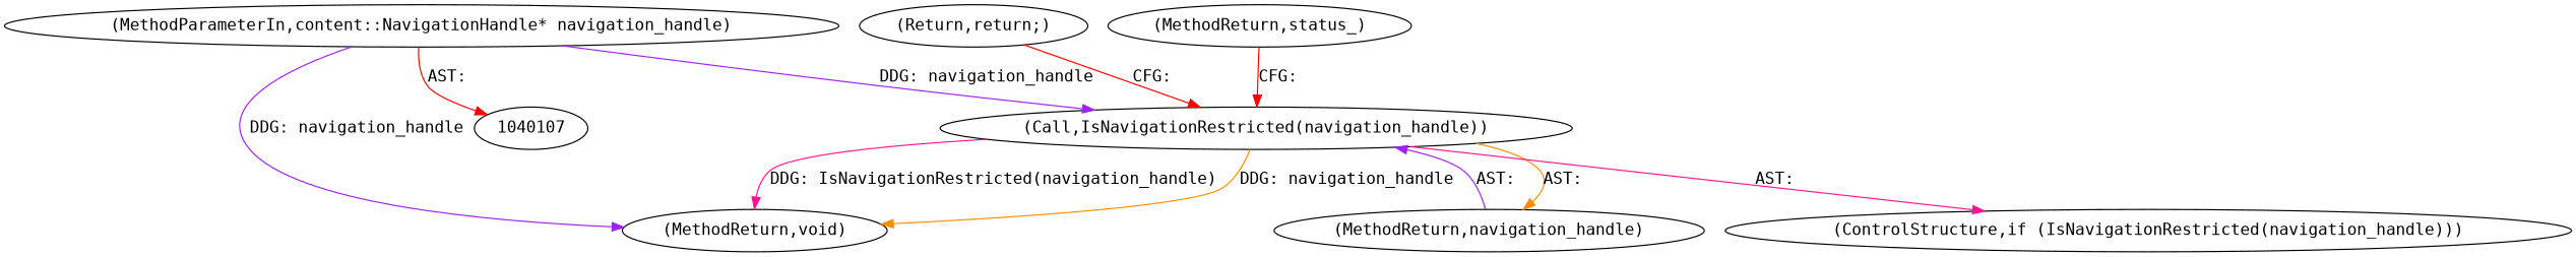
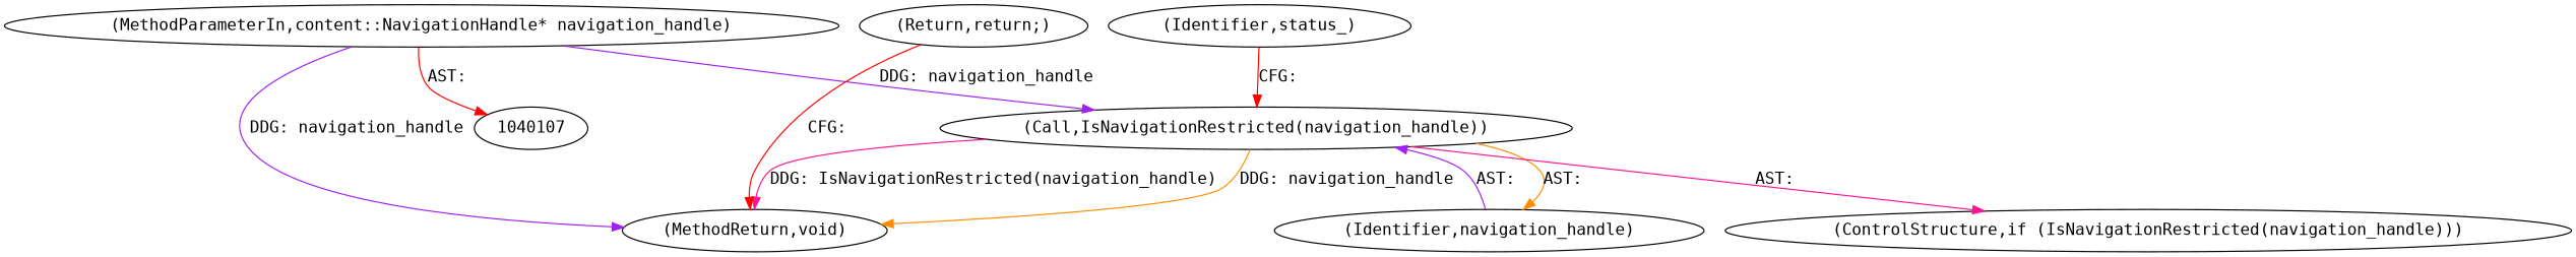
  digraph {
    fontname="DejaVu Sans Mono"
    node [fontname="DejaVu Sans Mono"]
    edge [color=purple fontname="DejaVu Sans Mono"]
    n1 [label="(Call,IsNavigationRestricted(navigation_handle))"]
-   n2 [label="(MethodReturn,navigation_handle)"]
+   n2 [label="(Identifier,navigation_handle)"]
    n3 [label="(ControlStructure,if (IsNavigationRestricted(navigation_handle)))"]
    n4 [label="(MethodReturn,void)"]
    n5 [label="(MethodParameterIn,content::NavigationHandle* navigation_handle)"]
    n6 [label=1040107]
-   n7 [label="(MethodReturn,status_)"]
+   n7 [label="(Identifier,status_)"]
    n8 [label="(Return,return;)"]
    n1 -> n2 [color=darkorange label="AST: "]
    n1 -> n3 [color=deeppink label="AST: "]
    n1 -> n4 [color=darkorange label="DDG: navigation_handle"]
    n1 -> n4 [color=deeppink label="DDG: IsNavigationRestricted(navigation_handle)"]
    n2 -> n1 [label="AST: "]
    n5 -> n1 [label="DDG: navigation_handle"]
    n5 -> n4 [label="DDG: navigation_handle"]
    n5 -> n6 [color=red label="AST: "]
    n7 -> n1 [color=red label="CFG: "]
-   n8 -> n1 [color=red label="CFG: "]
+   n8 -> n4 [color=red label="CFG: "]
  }
